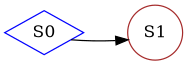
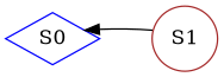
  digraph {
    rankdir=LR
    S0 [shape=diamond color=blue]
    S1 [shape=circle color=brown]
-   S0 -> S1 [style=solid]
+   S1 -> S0 [style=solid]
  }
